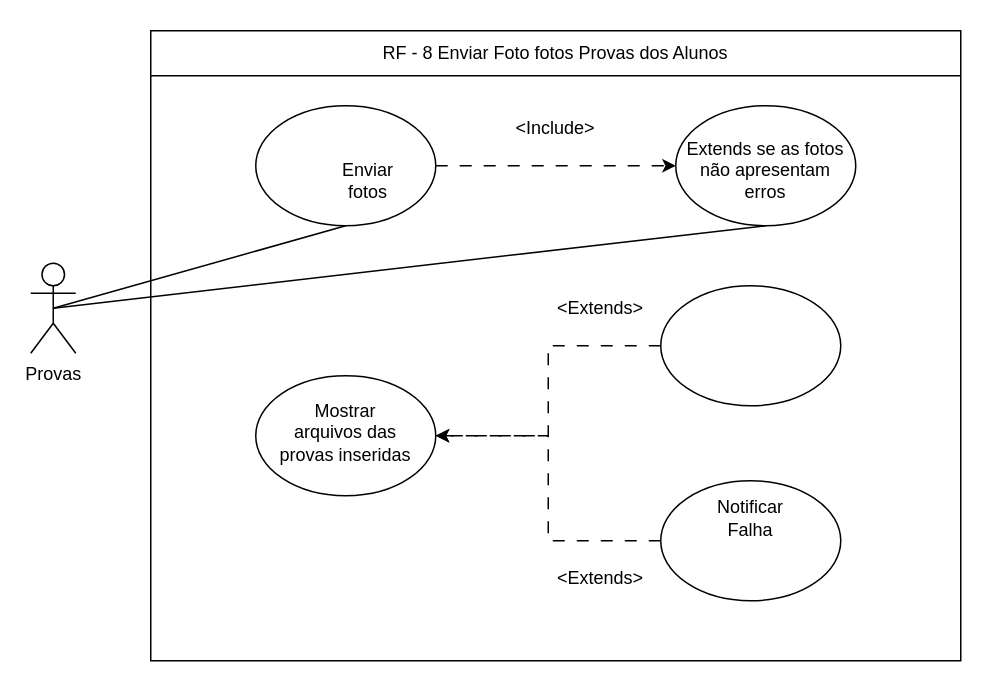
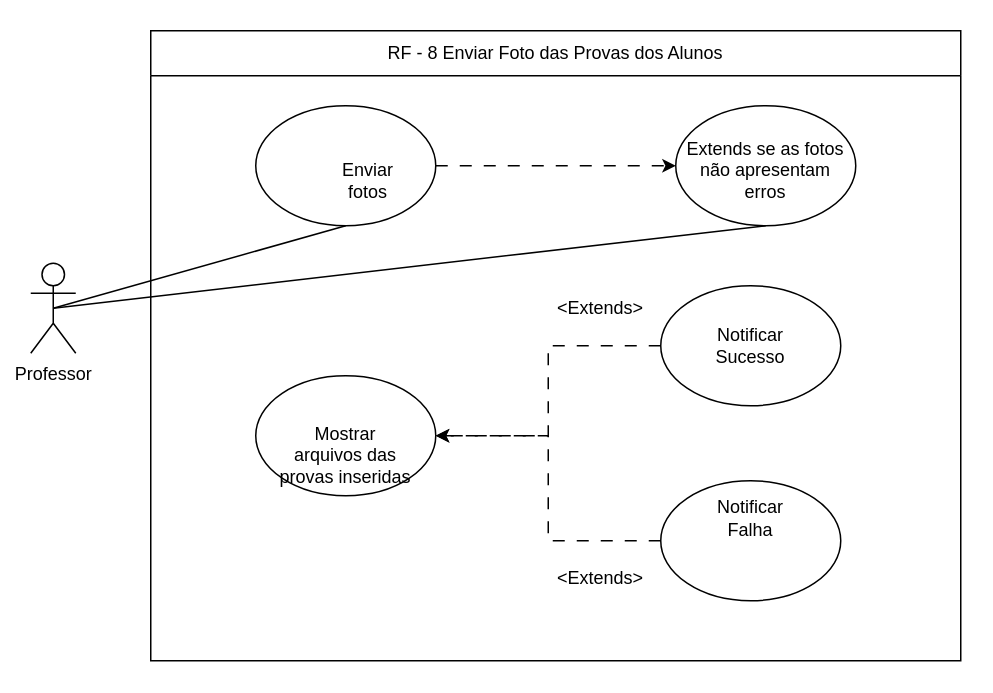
  <mxCell id="0" />
  <mxCell id="1" parent="0" />
- <mxCell id="2" value="RF - 8 Enviar Foto fotos Provas dos Alunos" style="swimlane;fontStyle=0;childLayout=stackLayout;horizontal=1;startSize=30;horizontalStack=0;resizeParent=1;resizeParentMax=0;resizeLast=0;collapsible=1;marginBottom=0;whiteSpace=wrap;html=1;" vertex="1" parent="1"><mxGeometry x="100" y="20" width="540" height="420" as="geometry" /></mxCell>
+ <mxCell id="2" value="RF - 8 Enviar Foto das Provas dos Alunos" style="swimlane;fontStyle=0;childLayout=stackLayout;horizontal=1;startSize=30;horizontalStack=0;resizeParent=1;resizeParentMax=0;resizeLast=0;collapsible=1;marginBottom=0;whiteSpace=wrap;html=1;" vertex="1" parent="1"><mxGeometry x="100" y="20" width="540" height="420" as="geometry" /></mxCell>
  <mxCell id="3" style="rounded=0;orthogonalLoop=1;jettySize=auto;html=1;exitX=0.5;exitY=0.5;exitDx=0;exitDy=0;exitPerimeter=0;entryX=0.5;entryY=1;entryDx=0;entryDy=0;endArrow=none;endFill=0;" edge="1" parent="1" source="5" target="8"><mxGeometry relative="1" as="geometry" /></mxCell>
  <mxCell id="4" style="rounded=0;orthogonalLoop=1;jettySize=auto;html=1;exitX=0.5;exitY=0.5;exitDx=0;exitDy=0;exitPerimeter=0;entryX=0.5;entryY=1;entryDx=0;entryDy=0;endArrow=none;endFill=0;" edge="1" parent="1" source="5" target="11"><mxGeometry relative="1" as="geometry" /></mxCell>
- <mxCell id="5" value="Provas" style="shape=umlActor;verticalLabelPosition=bottom;verticalAlign=top;html=1;outlineConnect=0;" vertex="1" parent="1"><mxGeometry x="20" y="175" width="30" height="60" as="geometry" /></mxCell>
+ <mxCell id="5" value="Professor" style="shape=umlActor;verticalLabelPosition=bottom;verticalAlign=top;html=1;outlineConnect=0;" vertex="1" parent="1"><mxGeometry x="20" y="175" width="30" height="60" as="geometry" /></mxCell>
  <mxCell id="6" style="edgeStyle=orthogonalEdgeStyle;rounded=0;orthogonalLoop=1;jettySize=auto;html=1;exitX=1;exitY=0.5;exitDx=0;exitDy=0;dashed=1;dashPattern=8 8;" edge="1" parent="1" source="8" target="11"><mxGeometry relative="1" as="geometry" /></mxCell>
  <mxCell id="7" value="" style="group" vertex="1" connectable="0" parent="1"><mxGeometry x="170" y="70" width="120" height="80" as="geometry" /></mxCell>
  <mxCell id="8" value="" style="ellipse;whiteSpace=wrap;html=1;" vertex="1" parent="7"><mxGeometry width="120" height="80" as="geometry" /></mxCell>
  <mxCell id="9" value="Enviar fotos" style="text;html=1;align=center;verticalAlign=middle;whiteSpace=wrap;rounded=0;" vertex="1" parent="7"><mxGeometry x="45" y="35" width="60" height="30" as="geometry" /></mxCell>
  <mxCell id="10" value="" style="group" vertex="1" connectable="0" parent="1"><mxGeometry x="450" y="70" width="120" height="80" as="geometry" /></mxCell>
  <mxCell id="11" value="" style="ellipse;whiteSpace=wrap;html=1;" vertex="1" parent="10"><mxGeometry width="120" height="80" as="geometry" /></mxCell>
  <mxCell id="12" value="Extends se as fotos não apresentam erros" style="text;html=1;align=center;verticalAlign=middle;whiteSpace=wrap;rounded=0;" vertex="1" parent="10"><mxGeometry x="5" y="30" width="110" height="25" as="geometry" /></mxCell>
- <mxCell id="13" value="&amp;lt;Include&amp;gt;" style="text;html=1;align=center;verticalAlign=middle;whiteSpace=wrap;rounded=0;" vertex="1" parent="1"><mxGeometry x="340" y="70" width="60" height="30" as="geometry" /></mxCell>
  <mxCell id="14" style="edgeStyle=orthogonalEdgeStyle;rounded=0;orthogonalLoop=1;jettySize=auto;html=1;exitX=0;exitY=0.5;exitDx=0;exitDy=0;entryX=1;entryY=0.5;entryDx=0;entryDy=0;dashed=1;dashPattern=8 8;" edge="1" parent="1" source="15" target="21"><mxGeometry relative="1" as="geometry"><mxPoint x="370" y="290" as="targetPoint" /></mxGeometry></mxCell>
  <mxCell id="15" value="" style="ellipse;whiteSpace=wrap;html=1;" vertex="1" parent="1"><mxGeometry x="440" y="320" width="120" height="80" as="geometry" /></mxCell>
  <mxCell id="16" style="edgeStyle=orthogonalEdgeStyle;rounded=0;orthogonalLoop=1;jettySize=auto;html=1;exitX=0;exitY=0.5;exitDx=0;exitDy=0;entryX=1;entryY=0.5;entryDx=0;entryDy=0;dashed=1;dashPattern=8 8;" edge="1" parent="1" source="17" target="21"><mxGeometry relative="1" as="geometry"><mxPoint x="370" y="300" as="targetPoint" /></mxGeometry></mxCell>
  <mxCell id="17" value="" style="ellipse;whiteSpace=wrap;html=1;" vertex="1" parent="1"><mxGeometry x="440" y="190" width="120" height="80" as="geometry" /></mxCell>
  <mxCell id="18" value="&amp;lt;Extends&amp;gt;" style="text;html=1;align=center;verticalAlign=middle;whiteSpace=wrap;rounded=0;" vertex="1" parent="1"><mxGeometry x="370" y="190" width="60" height="30" as="geometry" /></mxCell>
  <mxCell id="19" value="&amp;lt;Extends&amp;gt;" style="text;html=1;align=center;verticalAlign=middle;whiteSpace=wrap;rounded=0;" vertex="1" parent="1"><mxGeometry x="370" y="370" width="60" height="30" as="geometry" /></mxCell>
  <mxCell id="20" value="" style="group" vertex="1" connectable="0" parent="1"><mxGeometry x="170" y="250" width="120" height="80" as="geometry" /></mxCell>
  <mxCell id="21" value="" style="ellipse;whiteSpace=wrap;html=1;" vertex="1" parent="20"><mxGeometry width="120" height="80" as="geometry" /></mxCell>
- <mxCell id="22" value="Mostrar arquivos das provas inserida&lt;span style=&quot;background-color: initial;&quot;&gt;s&lt;/span&gt;" style="text;html=1;align=center;verticalAlign=middle;whiteSpace=wrap;rounded=0;" vertex="1" parent="20"><mxGeometry x="15" y="20" width="90" height="35" as="geometry" /></mxCell>
+ <mxCell id="22" value="Mostrar arquivos das provas inserida&lt;span style=&quot;background-color: initial;&quot;&gt;s&lt;/span&gt;" style="text;html=1;align=center;verticalAlign=middle;whiteSpace=wrap;rounded=0;" vertex="1" parent="20"><mxGeometry x="15" y="35" width="90" height="35" as="geometry" /></mxCell>
  <mxCell id="23" value="Notificar Falha" style="text;html=1;align=center;verticalAlign=middle;whiteSpace=wrap;rounded=0;" vertex="1" parent="1"><mxGeometry x="470" y="330" width="60" height="30" as="geometry" /></mxCell>
+ <mxCell id="24" value="Notificar Sucesso" style="text;html=1;align=center;verticalAlign=middle;whiteSpace=wrap;rounded=0;" vertex="1" parent="1"><mxGeometry x="470" y="215" width="60" height="30" as="geometry" /></mxCell>
